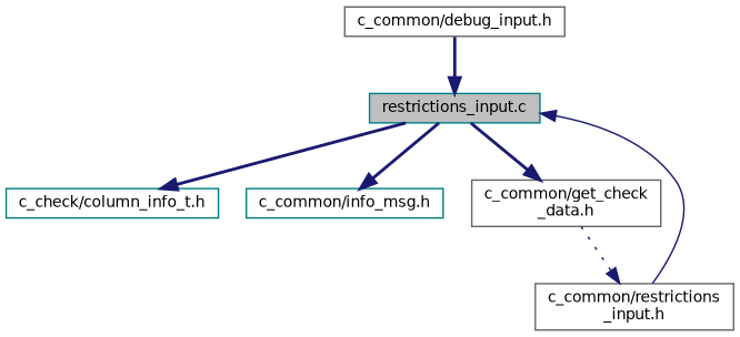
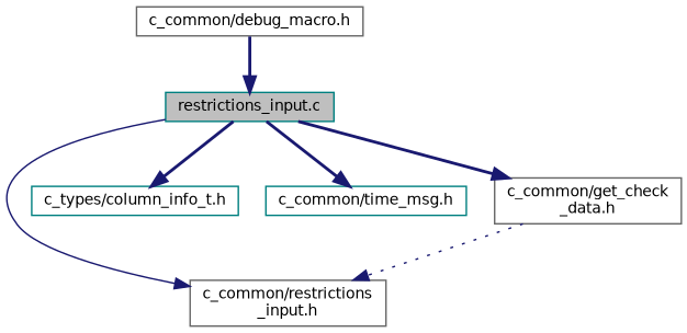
  digraph {
    node [color=teal fillcolor=white fontname=Helvetica fontsize=10 shape=record style=filled]
    edge [color=midnightblue fontname=Helvetica fontsize=10 labelfontname=Helvetica labelfontsize=10 style=bold]
    n1 [fillcolor=grey75 fontcolor=black height=0.2 label="restrictions_input.c" width=0.4]
    n2 [color=gray40 height=0.2 label="c_common/restrictions\l_input.h" width=0.4]
-   n3 [height=0.2 label="c_check/column_info_t.h" width=0.4]
-   n4 [height=0.2 label="c_common/info_msg.h" width=0.4]
+   n3 [height=0.2 label="c_types/column_info_t.h" width=0.4]
+   n4 [height=0.2 label="c_common/time_msg.h" width=0.4]
    n5 [color=gray40 height=0.2 label="c_common/get_check\l_data.h" width=0.4]
-   n6 [color=gray40 height=0.2 label="c_common/debug_input.h" width=0.4]
-   n2 -> n1 [style=solid]
+   n6 [color=gray40 height=0.2 label="c_common/debug_macro.h" width=0.4]
+   n1 -> n2 [style=solid]
    n1 -> n3
    n1 -> n4
    n1 -> n5
    n5 -> n2 [style=dotted]
    n6 -> n1
  }
